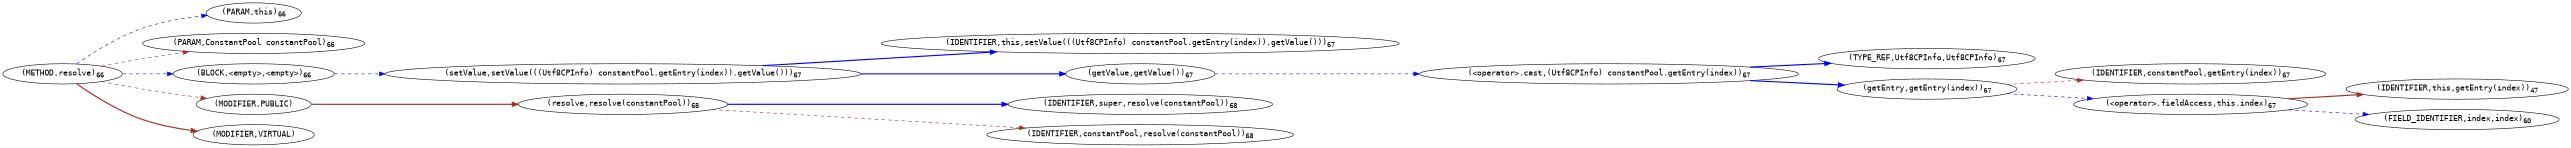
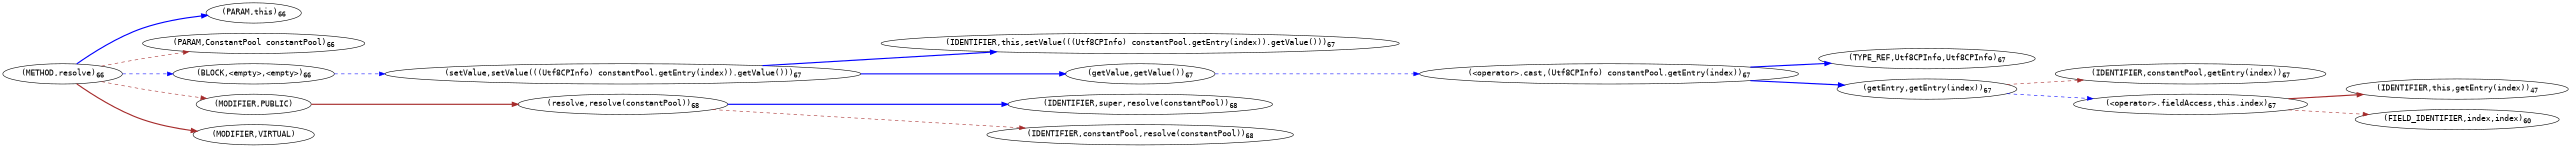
  digraph {
    fontname="DejaVu Sans Mono"
    rankdir=LR
    node [fontname="DejaVu Sans Mono"]
    edge [color=blue fontname="DejaVu Sans Mono" style=bold]
    n1 [label=<(METHOD,resolve)<SUB>66</SUB>>]
    n2 [label=<(PARAM,this)<SUB>66</SUB>>]
    n3 [label=<(PARAM,ConstantPool constantPool)<SUB>66</SUB>>]
    n4 [label=<(BLOCK,&lt;empty&gt;,&lt;empty&gt;)<SUB>66</SUB>>]
    n5 [label=<(MODIFIER,PUBLIC)>]
    n6 [label=<(MODIFIER,VIRTUAL)>]
    n7 [label=<(setValue,setValue(((Utf8CPInfo) constantPool.getEntry(index)).getValue()))<SUB>67</SUB>>]
    n8 [label=<(resolve,resolve(constantPool))<SUB>68</SUB>>]
    n9 [label=<(IDENTIFIER,this,setValue(((Utf8CPInfo) constantPool.getEntry(index)).getValue()))<SUB>67</SUB>>]
    n10 [label=<(getValue,getValue())<SUB>67</SUB>>]
    n11 [label=<(IDENTIFIER,super,resolve(constantPool))<SUB>68</SUB>>]
    n12 [label=<(IDENTIFIER,constantPool,resolve(constantPool))<SUB>68</SUB>>]
    n13 [label=<(&lt;operator&gt;.cast,(Utf8CPInfo) constantPool.getEntry(index))<SUB>67</SUB>>]
    n14 [label=<(TYPE_REF,Utf8CPInfo,Utf8CPInfo)<SUB>67</SUB>>]
    n15 [label=<(getEntry,getEntry(index))<SUB>67</SUB>>]
    n16 [label=<(IDENTIFIER,constantPool,getEntry(index))<SUB>67</SUB>>]
    n17 [label=<(&lt;operator&gt;.fieldAccess,this.index)<SUB>67</SUB>>]
    n18 [label=<(IDENTIFIER,this,getEntry(index))<SUB>47</SUB>>]
    n19 [label=<(FIELD_IDENTIFIER,index,index)<SUB>60</SUB>>]
-   n1 -> n2 [style=dashed]
+   n1 -> n2
    n1 -> n3 [color=brown style=dashed]
    n1 -> n4 [style=dashed]
    n1 -> n5 [color=brown style=dashed]
    n1 -> n6 [color=brown]
    n4 -> n7 [style=dashed]
    n5 -> n8 [color=brown]
    n7 -> n9
    n7 -> n10
    n8 -> n11
    n8 -> n12 [color=brown style=dashed]
    n10 -> n13 [style=dashed]
    n13 -> n14
    n13 -> n15
    n15 -> n16 [color=brown style=dashed]
    n15 -> n17 [style=dashed]
    n17 -> n18 [color=brown]
-   n17 -> n19 [style=dashed]
+   n17 -> n19 [color=brown style=dashed]
  }
